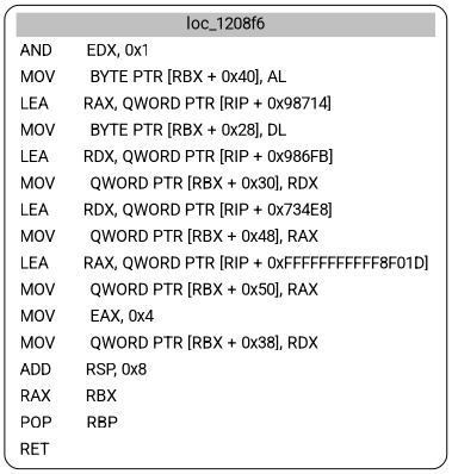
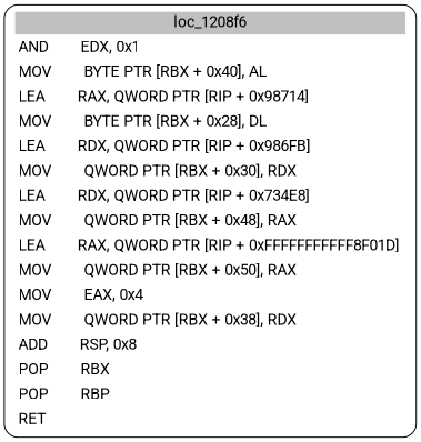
  digraph {
    fontname=Roboto
-   n1 [fontname=Roboto label=<<table border="0" cellborder="0" cellpadding="3"><tr><td align="center" colspan="2" bgcolor="grey">loc_1208f6</td></tr><tr><td align="left">AND        EDX, 0x1</td></tr><tr><td align="left">MOV        BYTE PTR [RBX + 0x40], AL</td></tr><tr><td align="left">LEA        RAX, QWORD PTR [RIP + 0x98714]</td></tr><tr><td align="left">MOV        BYTE PTR [RBX + 0x28], DL</td></tr><tr><td align="left">LEA        RDX, QWORD PTR [RIP + 0x986FB]</td></tr><tr><td align="left">MOV        QWORD PTR [RBX + 0x30], RDX</td></tr><tr><td align="left">LEA        RDX, QWORD PTR [RIP + 0x734E8]</td></tr><tr><td align="left">MOV        QWORD PTR [RBX + 0x48], RAX</td></tr><tr><td align="left">LEA        RAX, QWORD PTR [RIP + 0xFFFFFFFFFFF8F01D]</td></tr><tr><td align="left">MOV        QWORD PTR [RBX + 0x50], RAX</td></tr><tr><td align="left">MOV        EAX, 0x4</td></tr><tr><td align="left">MOV        QWORD PTR [RBX + 0x38], RDX</td></tr><tr><td align="left">ADD        RSP, 0x8</td></tr><tr><td align="left">RAX        RBX</td></tr><tr><td align="left">POP        RBP</td></tr><tr><td align="left">RET        </td></tr></table>> shape=Mrecord]
+   n1 [fontname=Roboto label=<<table border="0" cellborder="0" cellpadding="3"><tr><td align="center" colspan="2" bgcolor="grey">loc_1208f6</td></tr><tr><td align="left">AND        EDX, 0x1</td></tr><tr><td align="left">MOV        BYTE PTR [RBX + 0x40], AL</td></tr><tr><td align="left">LEA        RAX, QWORD PTR [RIP + 0x98714]</td></tr><tr><td align="left">MOV        BYTE PTR [RBX + 0x28], DL</td></tr><tr><td align="left">LEA        RDX, QWORD PTR [RIP + 0x986FB]</td></tr><tr><td align="left">MOV        QWORD PTR [RBX + 0x30], RDX</td></tr><tr><td align="left">LEA        RDX, QWORD PTR [RIP + 0x734E8]</td></tr><tr><td align="left">MOV        QWORD PTR [RBX + 0x48], RAX</td></tr><tr><td align="left">LEA        RAX, QWORD PTR [RIP + 0xFFFFFFFFFFF8F01D]</td></tr><tr><td align="left">MOV        QWORD PTR [RBX + 0x50], RAX</td></tr><tr><td align="left">MOV        EAX, 0x4</td></tr><tr><td align="left">MOV        QWORD PTR [RBX + 0x38], RDX</td></tr><tr><td align="left">ADD        RSP, 0x8</td></tr><tr><td align="left">POP        RBX</td></tr><tr><td align="left">POP        RBP</td></tr><tr><td align="left">RET        </td></tr></table>> shape=Mrecord]
  }
